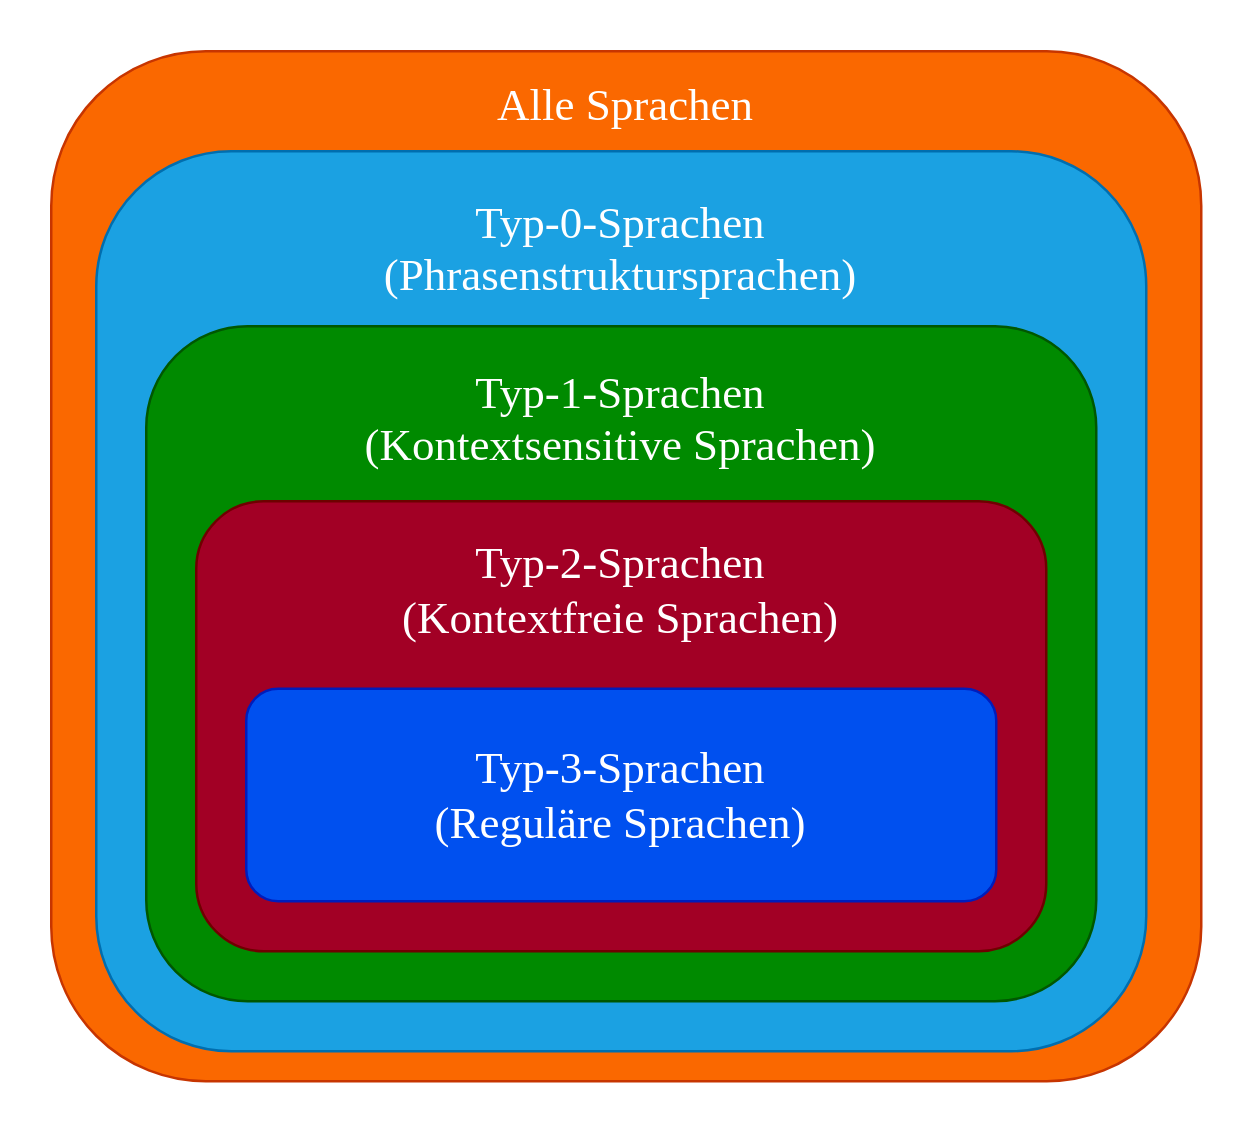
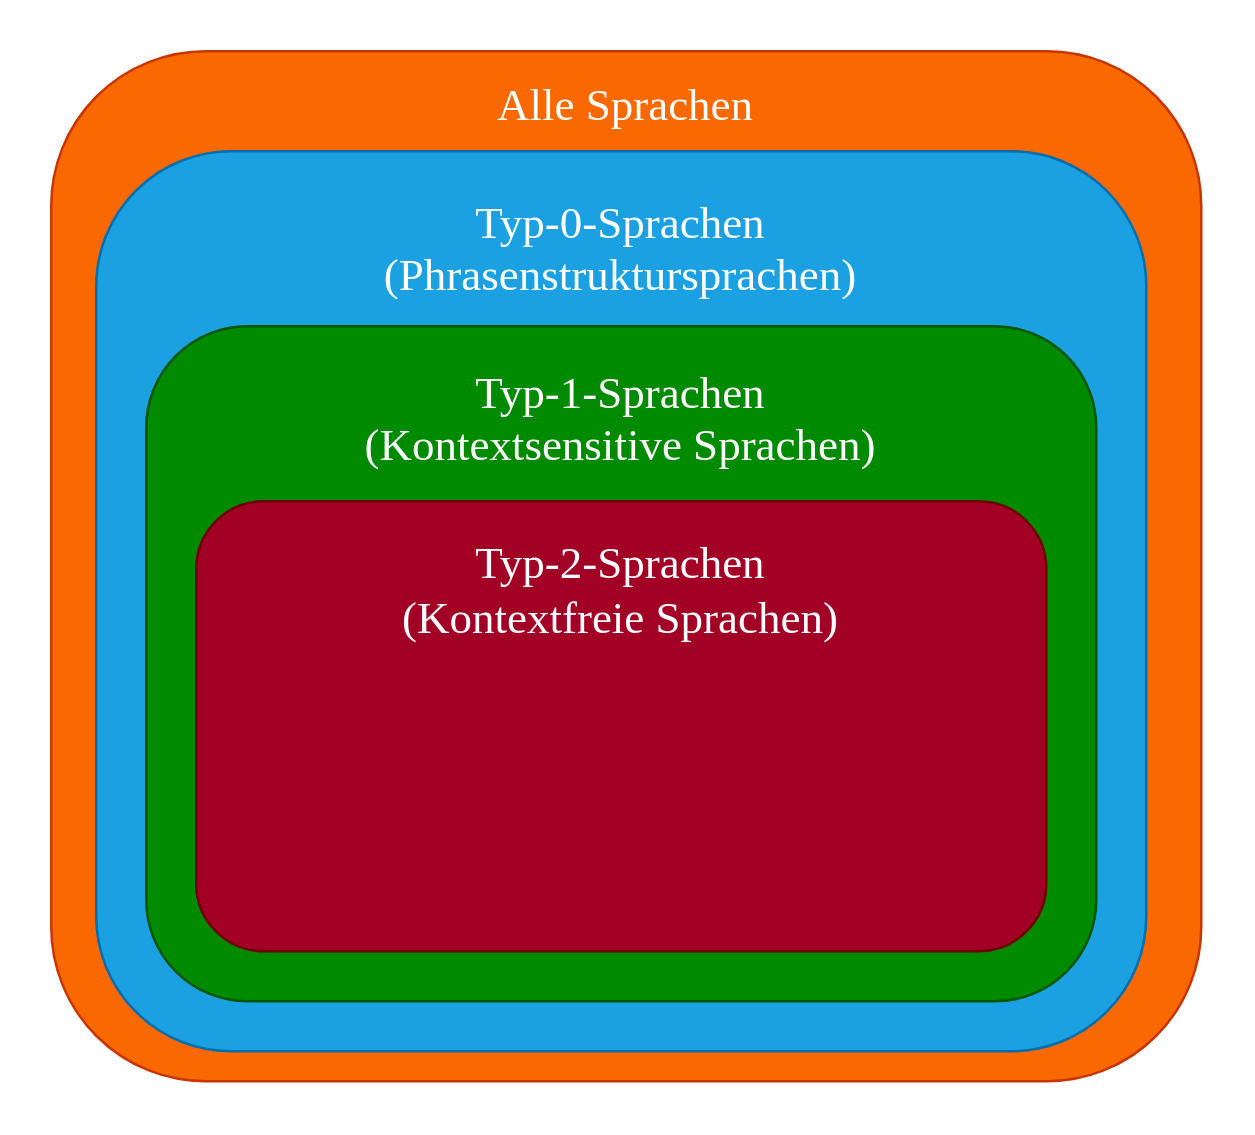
  <mxCell id="0" />
  <mxCell id="1" parent="0" />
  <mxCell id="2" value="&lt;font style=&quot;font-size: 18px;&quot; face=&quot;Times New Roman&quot;&gt;&lt;font color=&quot;#ffffff&quot;&gt;Alle Sprachen&lt;br&gt;&lt;br&gt;&lt;br&gt;&lt;br&gt;&lt;br&gt;&lt;br&gt;&lt;br&gt;&lt;br&gt;&lt;br&gt;&lt;br&gt;&lt;br&gt;&lt;br&gt;&lt;br&gt;&lt;br&gt;&lt;br&gt;&lt;br&gt;&lt;br&gt;&lt;/font&gt;&lt;br&gt;&lt;/font&gt;" style="rounded=1;whiteSpace=wrap;html=1;fillColor=#fa6800;fontColor=#000000;strokeColor=#C73500;" vertex="1" parent="1"><mxGeometry x="20" y="20" width="460" height="412" as="geometry" /></mxCell>
  <mxCell id="3" value="&lt;font style=&quot;font-size: 18px;&quot; face=&quot;Times New Roman&quot;&gt;Typ-0-Sprachen&lt;br&gt;(Phrasenstruktursprachen)&lt;br&gt;&lt;br&gt;&lt;br&gt;&lt;br&gt;&lt;br&gt;&lt;br&gt;&lt;br&gt;&lt;br&gt;&lt;br&gt;&lt;br&gt;&lt;br&gt;&lt;br&gt;&lt;br&gt;&lt;br&gt;&lt;/font&gt;" style="rounded=1;whiteSpace=wrap;html=1;fillColor=#1ba1e2;fontColor=#ffffff;strokeColor=#006EAF;" vertex="1" parent="1"><mxGeometry x="38" y="60" width="420" height="360" as="geometry" /></mxCell>
  <mxCell id="4" value="&lt;font style=&quot;font-size: 18px;&quot; face=&quot;Times New Roman&quot;&gt;Typ-1-Sprachen&lt;br&gt;(Kontextsensitive Sprachen)&lt;br&gt;&lt;br&gt;&lt;br&gt;&lt;br&gt;&lt;br&gt;&lt;br&gt;&lt;br&gt;&lt;br&gt;&lt;br&gt;&lt;br&gt;&lt;/font&gt;" style="rounded=1;whiteSpace=wrap;html=1;fillColor=#008a00;fontColor=#ffffff;strokeColor=#005700;" vertex="1" parent="1"><mxGeometry x="58" y="130" width="380" height="270" as="geometry" /></mxCell>
  <mxCell id="5" value="&lt;font style=&quot;font-size: 18px;&quot; face=&quot;Times New Roman&quot;&gt;Typ-2-Sprachen&lt;br&gt;(Kontextfreie Sprachen)&lt;br&gt;&lt;br&gt;&lt;br&gt;&lt;br&gt;&lt;br&gt;&lt;br&gt;&lt;/font&gt;" style="rounded=1;whiteSpace=wrap;html=1;fillColor=#a20025;fontColor=#ffffff;strokeColor=#6F0000;" vertex="1" parent="1"><mxGeometry x="78" y="200" width="340" height="180" as="geometry" /></mxCell>
- <mxCell id="6" value="&lt;font style=&quot;font-size: 18px;&quot; face=&quot;Times New Roman&quot;&gt;Typ-3-Sprachen&lt;br&gt;(Reguläre Sprachen)&lt;br&gt;&lt;/font&gt;" style="rounded=1;whiteSpace=wrap;html=1;fillColor=#0050ef;fontColor=#ffffff;strokeColor=#001DBC;" vertex="1" parent="1"><mxGeometry x="98" y="275" width="300" height="85" as="geometry" /></mxCell>
